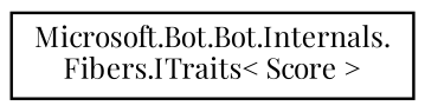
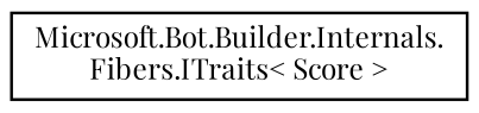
  digraph {
    rankdir=LR
    fontname="Playfair Display"
-   n1 [color=black fillcolor=white fontname="Playfair Display" fontsize=10 height=0.2 label="Microsoft.Bot.Bot.Internals.\lFibers.ITraits\< Score \>" shape=record style=filled width=0.4]
+   n1 [color=black fillcolor=white fontname="Playfair Display" fontsize=10 height=0.2 label="Microsoft.Bot.Builder.Internals.\lFibers.ITraits\< Score \>" shape=record style=filled width=0.4]
  }
